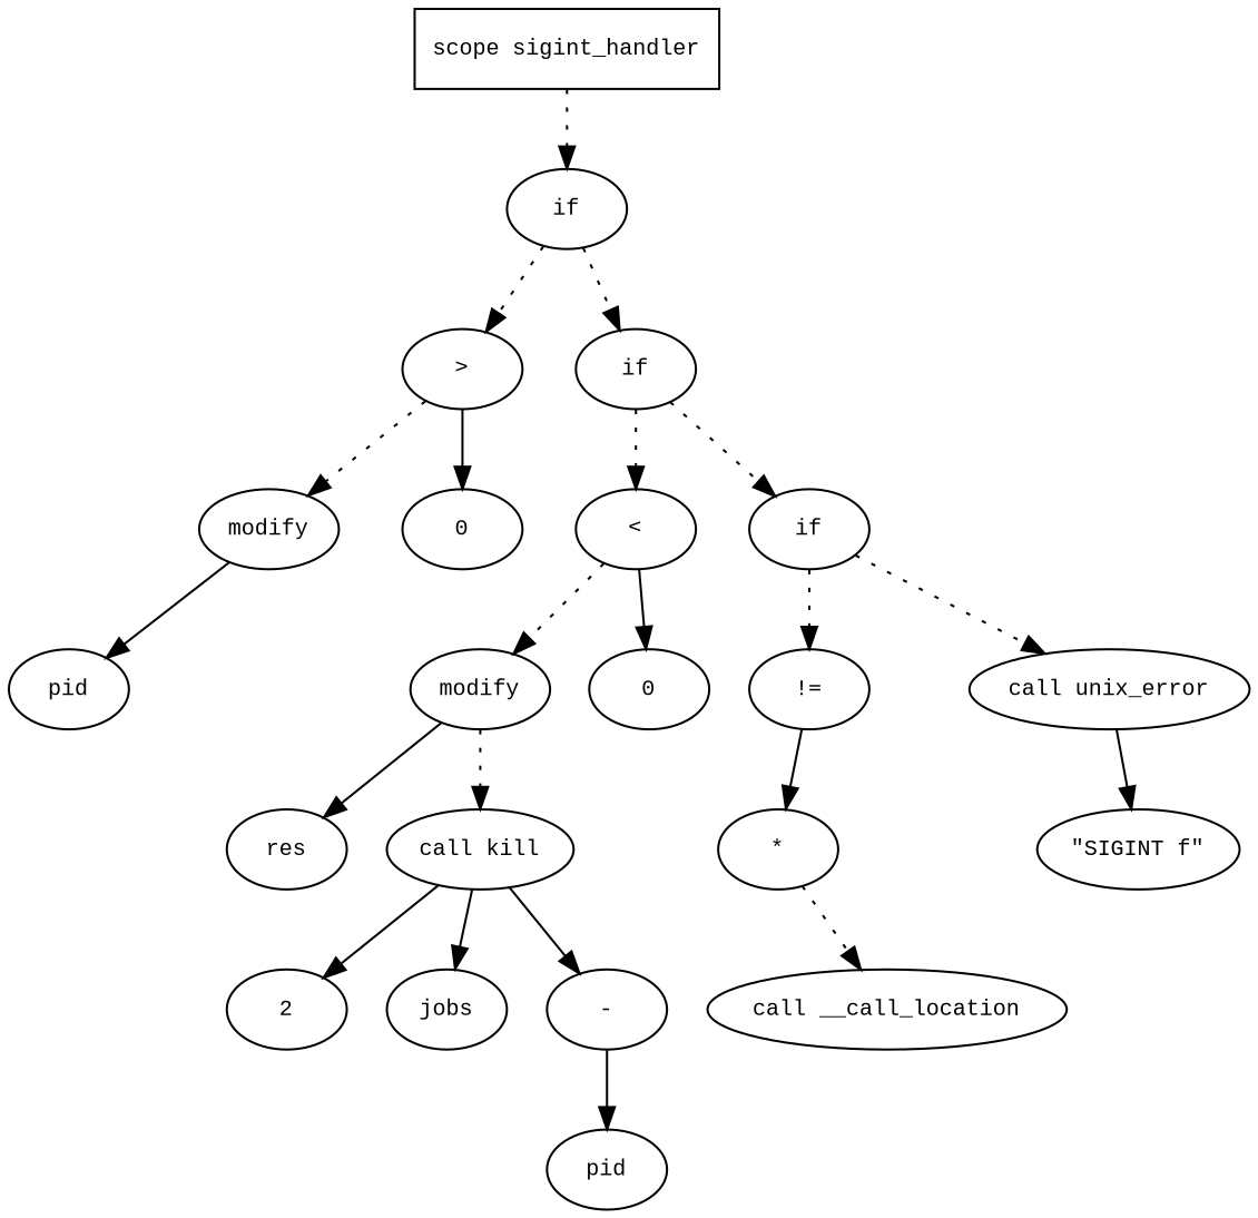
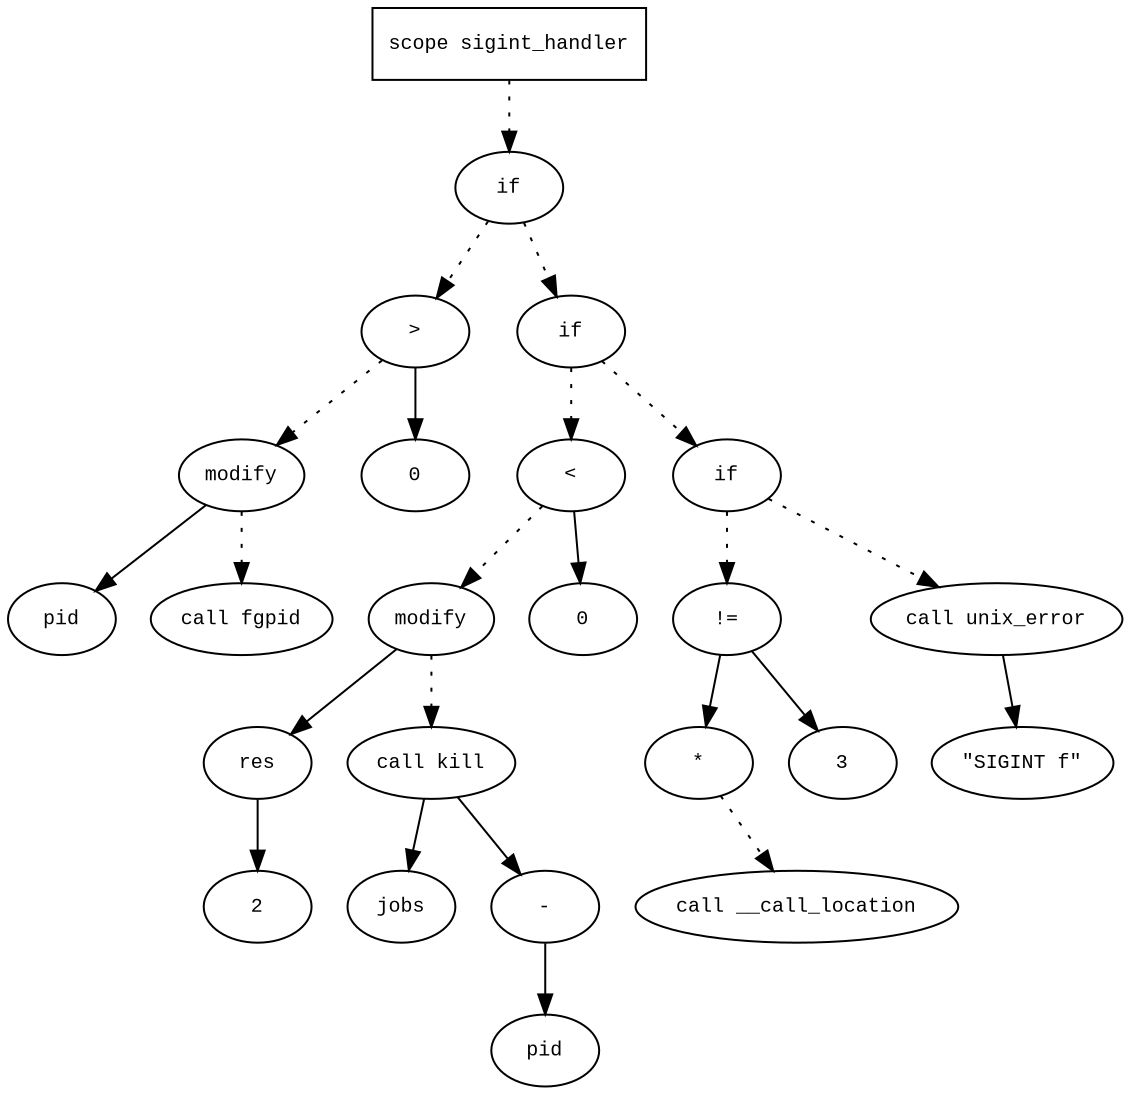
  digraph {
    fontname="Times New Roman"
    fontsize=10
    node [fontname="Courier New" fontsize=10 shape=ellipse]
    edge [fontname="Times New Roman" fontsize=10 style=dotted]
    n1 [label="scope sigint_handler" shape=box]
    n2 [label=if]
    n3 [label=">"]
    n4 [label=if]
    n5 [label=modify]
    n6 [label=0]
    n7 [label="<"]
    n8 [label=if]
    n9 [label=pid]
+   n10 [label="call fgpid"]
    n11 [label=jobs]
    n12 [label=modify]
    n13 [label=0]
    n14 [label="!="]
    n15 [label="call unix_error"]
    n16 [label=res]
    n17 [label="call kill"]
    n18 [label=2]
    n19 [label="-"]
    n20 [label=pid]
    n21 [label="*"]
+   n22 [label=3]
    n23 [label="\"SIGINT f\""]
    n24 [label="call __call_location"]
    n1 -> n2
    n2 -> n3
    n2 -> n4
    n3 -> n5
    n3 -> n6 [style=""]
    n4 -> n7
    n4 -> n8
    n5 -> n9 [style=""]
+   n5 -> n10
    n7 -> n12
    n7 -> n13 [style=""]
    n8 -> n14
    n8 -> n15
    n12 -> n16 [style=""]
    n12 -> n17
    n14 -> n21 [style=""]
+   n14 -> n22 [style=""]
    n15 -> n23 [style=""]
    n17 -> n11 [style=""]
-   n17 -> n18 [style=""]
+   n16 -> n18 [style=""]
    n17 -> n19 [style=""]
    n19 -> n20 [style=""]
    n21 -> n24
  }
